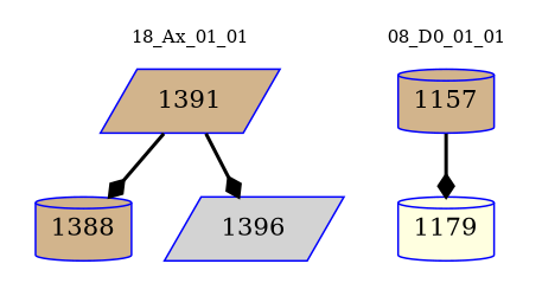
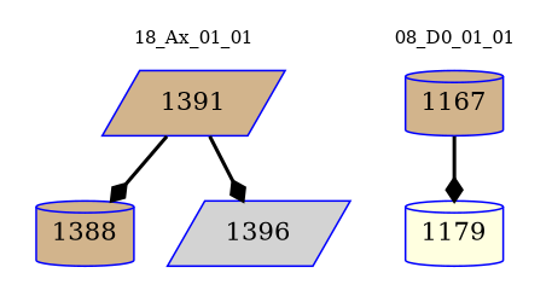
  digraph {
    node [color=blue fillcolor=tan shape=cylinder style=filled]
    edge [arrowhead=diamond color=black style=bold]
    n1 [label=1391 shape=parallelogram]
    n2 [label=1388]
    n3 [fillcolor=lightgrey label=1396 shape=parallelogram]
-   n4 [label=1157]
+   n4 [label=1167]
    n5 [fillcolor=lightyellow label=1179]
    subgraph cluster_1 {
      color=white
      fontsize=10
      label="18_Ax_01_01"
      n1
      n2
      n3
    }
    subgraph cluster_2 {
      color=white
      fontsize=10
      label="08_D0_01_01"
      n4
      n5
    }
    n1 -> n2
    n1 -> n3
    n4 -> n5
  }
